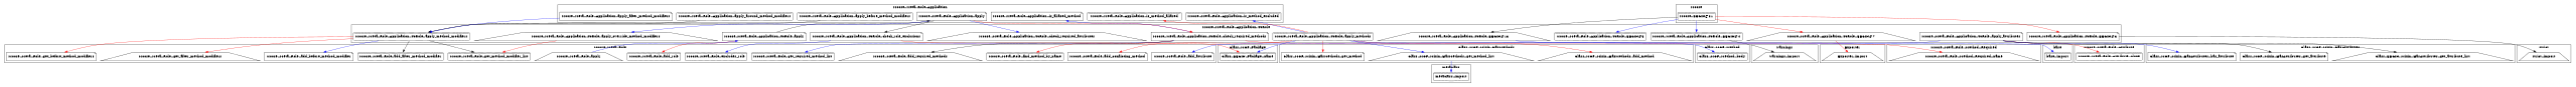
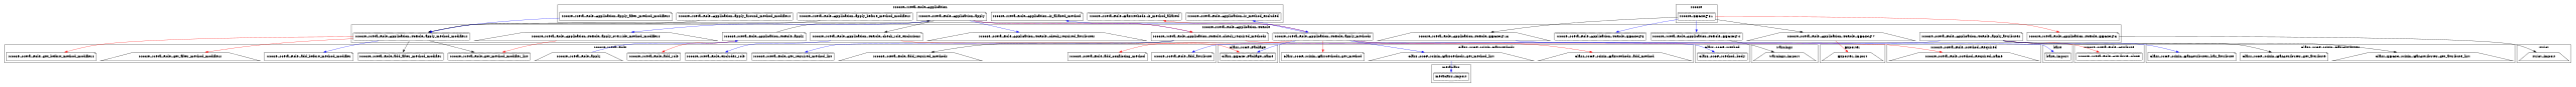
  digraph {
    node [shape=cylinder]
    edge [color=blue]
    "Moose::Meta::Role::Application::ToRole::apply_override_method_modifiers" [shape=trapezium]
    "Moose::Meta::Role::Application::ToRole::apply_method_modifiers"
    "Moose::Meta::Role::Application::ToRole::check_role_exclusions" [shape=note]
    "Moose::Meta::Role::Application::ToRole::apply_methods"
    "Moose::Meta::Role::Application::ToRole::BEGIN@4"
    "Moose::Meta::Role::Application::ToRole::BEGIN@7" [shape=trapezium]
    "Moose::Meta::Role::Application::ToRole::apply" [shape=note]
    "Moose::Meta::Role::Application::ToRole::BEGIN@5"
    "Moose::Meta::Role::Application::ToRole::check_required_attributes" [shape=trapezium]
    "Moose::Meta::Role::Application::ToRole::check_required_methods" [shape=note]
    "Moose::Meta::Role::Application::ToRole::BEGIN@13" [shape=trapezium]
    "Moose::Meta::Role::Application::ToRole::apply_attributes" [shape=note]
    "Moose::Meta::Role::Application::ToRole::BEGIN@3" [shape=note]
    "warnings::import" [shape=trapezium]
    "Class::MOP::Mixin::HasMethods::add_method" [shape=trapezium]
    "Class::MOP::Mixin::HasMethods::get_method_list" [shape=trapezium]
    "Class::MOP::Mixin::HasMethods::get_method" [shape=note]
    "Moose::Meta::Role::get_required_method_list"
    "Moose::Meta::Role::add_conflicting_method" [shape=note]
    "Moose::Meta::Role::get_after_method_modifiers" [shape=trapezium]
    "Moose::Meta::Role::get_before_method_modifiers" [shape=note]
    "Moose::Meta::Role::excludes_role"
    "Moose::Meta::Role::apply" [shape=trapezium]
    "Moose::Meta::Role::get_method_modifier_list"
-   "Moose::Meta::Role::find_method_by_name"
    "Moose::Meta::Role::add_required_methods" [shape=trapezium]
    "Moose::Meta::Role::add_before_method_modifier" [shape=note]
    "Moose::Meta::Role::add_role"
    "Moose::Meta::Role::add_attribute" [shape=note]
    "Moose::Meta::Role::add_after_method_modifier"
    "Moose::BEGIN@31"
    "Moose::Meta::Role::Attribute::clone"
    "metaclass::import"
    "base::import"
    "strict::import" [shape=trapezium]
    "Exporter::import" [shape=trapezium]
    n37 [label="Class::BEGIN::Package::name"]
    "Moose::Meta::Role::Method::Required::name" [shape=trapezium]
    n39 [label="Class::BEGIN::Mixin::HasAttributes::get_attribute_list" shape=trapezium]
    "Class::MOP::Mixin::HasAttributes::get_attribute" [shape=note]
    "Class::MOP::Mixin::HasAttributes::has_attribute" [shape=note]
    "Class::MOP::Method::body"
    "Moose::Meta::Role::Application::is_method_excluded"
    "Moose::Meta::Role::Application::is_aliased_method" [shape=note]
-   "Moose::Meta::Role::Application::is_method_aliased"
+   "Moose::Meta::Role::Application::is_method_aliased" [label="Moose::Meta::Role::HasMethods::is_method_aliased"]
    "Moose::Meta::Role::Application::apply_before_method_modifiers"
    "Moose::Meta::Role::Application::apply_around_method_modifiers"
    "Moose::Meta::Role::Application::apply_after_method_modifiers" [shape=note]
    "Moose::Meta::Role::Application::apply" [shape=note]
    subgraph cluster_1 {
      label="Moose::Meta::Role::Application::ToRole"
      "Moose::Meta::Role::Application::ToRole::apply_override_method_modifiers"
      "Moose::Meta::Role::Application::ToRole::apply_method_modifiers"
      "Moose::Meta::Role::Application::ToRole::check_role_exclusions"
      "Moose::Meta::Role::Application::ToRole::apply_methods"
      "Moose::Meta::Role::Application::ToRole::BEGIN@4"
      "Moose::Meta::Role::Application::ToRole::BEGIN@7"
      "Moose::Meta::Role::Application::ToRole::apply"
      "Moose::Meta::Role::Application::ToRole::BEGIN@5"
      "Moose::Meta::Role::Application::ToRole::check_required_attributes"
      "Moose::Meta::Role::Application::ToRole::check_required_methods"
      "Moose::Meta::Role::Application::ToRole::BEGIN@13"
      "Moose::Meta::Role::Application::ToRole::apply_attributes"
      "Moose::Meta::Role::Application::ToRole::BEGIN@3"
    }
    subgraph cluster_2 {
      label=warnings
      "warnings::import"
    }
    subgraph cluster_3 {
      label="Class::MOP::Mixin::HasMethods"
      "Class::MOP::Mixin::HasMethods::add_method"
      "Class::MOP::Mixin::HasMethods::get_method_list"
      "Class::MOP::Mixin::HasMethods::get_method"
    }
    subgraph cluster_4 {
      label="Moose::Meta::Role"
      "Moose::Meta::Role::get_required_method_list"
      "Moose::Meta::Role::add_conflicting_method"
      "Moose::Meta::Role::get_after_method_modifiers"
      "Moose::Meta::Role::get_before_method_modifiers"
      "Moose::Meta::Role::excludes_role"
      "Moose::Meta::Role::apply"
      "Moose::Meta::Role::get_method_modifier_list"
-     "Moose::Meta::Role::find_method_by_name"
      "Moose::Meta::Role::add_required_methods"
      "Moose::Meta::Role::add_before_method_modifier"
      "Moose::Meta::Role::add_role"
      "Moose::Meta::Role::add_attribute"
      "Moose::Meta::Role::add_after_method_modifier"
    }
    subgraph cluster_5 {
      label=Moose
      "Moose::BEGIN@31"
    }
    subgraph cluster_6 {
      label="Moose::Meta::Role::Attribute"
      "Moose::Meta::Role::Attribute::clone"
    }
    subgraph cluster_7 {
      label=metaclass
      "metaclass::import"
    }
    subgraph cluster_8 {
      label=base
      "base::import"
    }
    subgraph cluster_9 {
      label="strict"
      "strict::import"
    }
    subgraph cluster_10 {
      label=Exporter
      "Exporter::import"
    }
    subgraph cluster_11 {
      label="Class::MOP::Package"
      n37
    }
    subgraph cluster_12 {
      label="Moose::Meta::Role::Method::Required"
      "Moose::Meta::Role::Method::Required::name"
    }
    subgraph cluster_13 {
      label="Class::MOP::Mixin::HasAttributes"
      n39
      "Class::MOP::Mixin::HasAttributes::get_attribute"
      "Class::MOP::Mixin::HasAttributes::has_attribute"
    }
    subgraph cluster_14 {
      label="Class::MOP::Method"
      "Class::MOP::Method::body"
    }
    subgraph cluster_15 {
      label="Moose::Meta::Role::Application"
      "Moose::Meta::Role::Application::is_method_excluded"
      "Moose::Meta::Role::Application::is_aliased_method"
      "Moose::Meta::Role::Application::is_method_aliased"
      "Moose::Meta::Role::Application::apply_before_method_modifiers"
      "Moose::Meta::Role::Application::apply_around_method_modifiers"
      "Moose::Meta::Role::Application::apply_after_method_modifiers"
      "Moose::Meta::Role::Application::apply"
    }
    "Moose::Meta::Role::Application::ToRole::apply_override_method_modifiers" -> "Moose::Meta::Role::get_method_modifier_list" [color=red]
    "Moose::Meta::Role::Application::ToRole::apply_method_modifiers" -> "Moose::Meta::Role::get_after_method_modifiers" [color=red]
    "Moose::Meta::Role::Application::ToRole::apply_method_modifiers" -> "Moose::Meta::Role::get_before_method_modifiers" [color=red]
    "Moose::Meta::Role::Application::ToRole::apply_method_modifiers" -> "Moose::Meta::Role::get_method_modifier_list" [color=black]
    "Moose::Meta::Role::Application::ToRole::apply_method_modifiers" -> "Moose::Meta::Role::add_before_method_modifier"
    "Moose::Meta::Role::Application::ToRole::apply_method_modifiers" -> "Moose::Meta::Role::add_after_method_modifier" [color=black]
    "Moose::Meta::Role::Application::ToRole::check_role_exclusions" -> "Moose::Meta::Role::excludes_role"
    "Moose::Meta::Role::Application::ToRole::check_role_exclusions" -> n37 [color=red]
    "Moose::Meta::Role::Application::ToRole::apply_methods" -> "Class::MOP::Mixin::HasMethods::add_method" [color=red]
    "Moose::Meta::Role::Application::ToRole::apply_methods" -> "Class::MOP::Mixin::HasMethods::get_method_list"
    "Moose::Meta::Role::Application::ToRole::apply_methods" -> "Class::MOP::Mixin::HasMethods::get_method" [color=red]
    "Moose::Meta::Role::Application::ToRole::apply_methods" -> "Moose::Meta::Role::add_conflicting_method" [color=red]
    "Moose::Meta::Role::Application::ToRole::apply_methods" -> n37
    "Moose::Meta::Role::Application::ToRole::apply_methods" -> "Class::MOP::Method::body"
    "Moose::Meta::Role::Application::ToRole::apply_methods" -> "Moose::Meta::Role::Application::is_method_excluded"
    "Moose::Meta::Role::Application::ToRole::apply_methods" -> "Moose::Meta::Role::Application::is_method_aliased" [color=red]
    "Moose::Meta::Role::Application::ToRole::BEGIN@4" -> "warnings::import" [color=black]
    "Moose::Meta::Role::Application::ToRole::BEGIN@7" -> "Exporter::import" [color=red]
    "Moose::Meta::Role::Application::ToRole::apply" -> "Moose::Meta::Role::add_role" [color=red]
    "Moose::Meta::Role::Application::ToRole::apply" -> "Moose::Meta::Role::Application::apply" [color=black]
    "Moose::Meta::Role::Application::ToRole::check_required_methods" -> "Moose::Meta::Role::get_required_method_list"
-   "Moose::Meta::Role::Application::ToRole::check_required_methods" -> "Moose::Meta::Role::find_method_by_name" [color=red]
    "Moose::Meta::Role::Application::ToRole::check_required_methods" -> "Moose::Meta::Role::add_required_methods" [color=black]
    "Moose::Meta::Role::Application::ToRole::check_required_methods" -> "Moose::Meta::Role::Method::Required::name" [color=red]
    "Moose::Meta::Role::Application::ToRole::check_required_methods" -> "Moose::Meta::Role::Application::is_aliased_method"
    "Moose::Meta::Role::Application::ToRole::BEGIN@13" -> "base::import"
    "Moose::Meta::Role::Application::ToRole::apply_attributes" -> "Moose::Meta::Role::add_attribute"
    "Moose::Meta::Role::Application::ToRole::apply_attributes" -> "Moose::Meta::Role::Attribute::clone" [color=red]
    "Moose::Meta::Role::Application::ToRole::apply_attributes" -> n39 [color=black]
    "Moose::Meta::Role::Application::ToRole::apply_attributes" -> "Class::MOP::Mixin::HasAttributes::get_attribute" [color=black]
    "Moose::Meta::Role::Application::ToRole::apply_attributes" -> "Class::MOP::Mixin::HasAttributes::has_attribute"
    "Moose::Meta::Role::Application::ToRole::BEGIN@3" -> "strict::import" [color=black]
    "Class::MOP::Mixin::HasMethods::get_method_list" -> "metaclass::import"
    "Moose::Meta::Role::apply" -> "Moose::Meta::Role::Application::ToRole::apply"
    "Moose::BEGIN@31" -> "Moose::Meta::Role::Application::ToRole::BEGIN@4"
-   "Moose::BEGIN@31" -> "Moose::Meta::Role::Application::ToRole::BEGIN@7" [color=red]
+   "Moose::BEGIN@31" -> "Moose::Meta::Role::Application::ToRole::BEGIN@7" [color=black]
    "Moose::BEGIN@31" -> "Moose::Meta::Role::Application::ToRole::BEGIN@5"
    "Moose::BEGIN@31" -> "Moose::Meta::Role::Application::ToRole::BEGIN@13" [color=black]
    "Moose::BEGIN@31" -> "Moose::Meta::Role::Application::ToRole::BEGIN@3" [color=red]
    "Moose::Meta::Role::Application::apply_before_method_modifiers" -> "Moose::Meta::Role::Application::ToRole::apply_method_modifiers" [color=black]
    "Moose::Meta::Role::Application::apply_around_method_modifiers" -> "Moose::Meta::Role::Application::ToRole::apply_method_modifiers" [color=black]
    "Moose::Meta::Role::Application::apply_after_method_modifiers" -> "Moose::Meta::Role::Application::ToRole::apply_method_modifiers"
    "Moose::Meta::Role::Application::apply" -> "Moose::Meta::Role::Application::ToRole::apply_override_method_modifiers"
    "Moose::Meta::Role::Application::apply" -> "Moose::Meta::Role::Application::ToRole::check_role_exclusions" [color=black]
+   "Moose::Meta::Role::Application::apply" -> "Moose::Meta::Role::Application::ToRole::apply_methods"
    "Moose::Meta::Role::Application::apply" -> "Moose::Meta::Role::Application::ToRole::check_required_attributes"
    "Moose::Meta::Role::Application::apply" -> "Moose::Meta::Role::Application::ToRole::check_required_methods" [color=red]
  }
